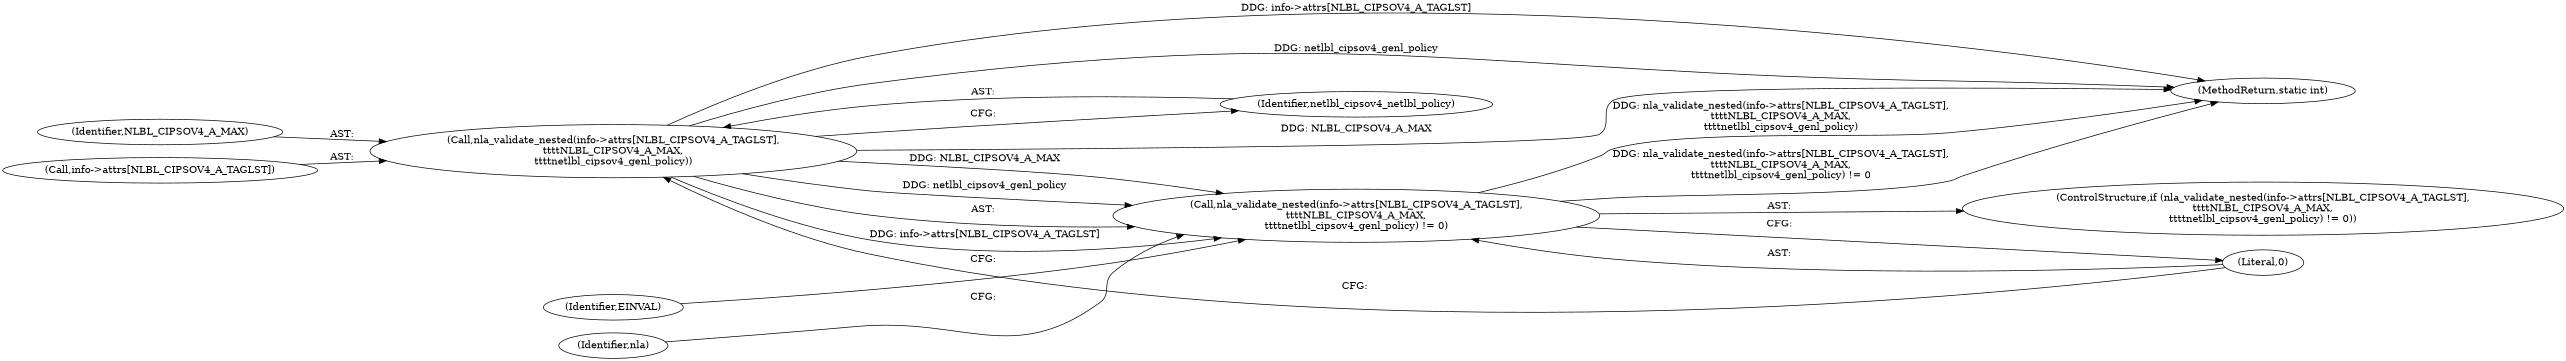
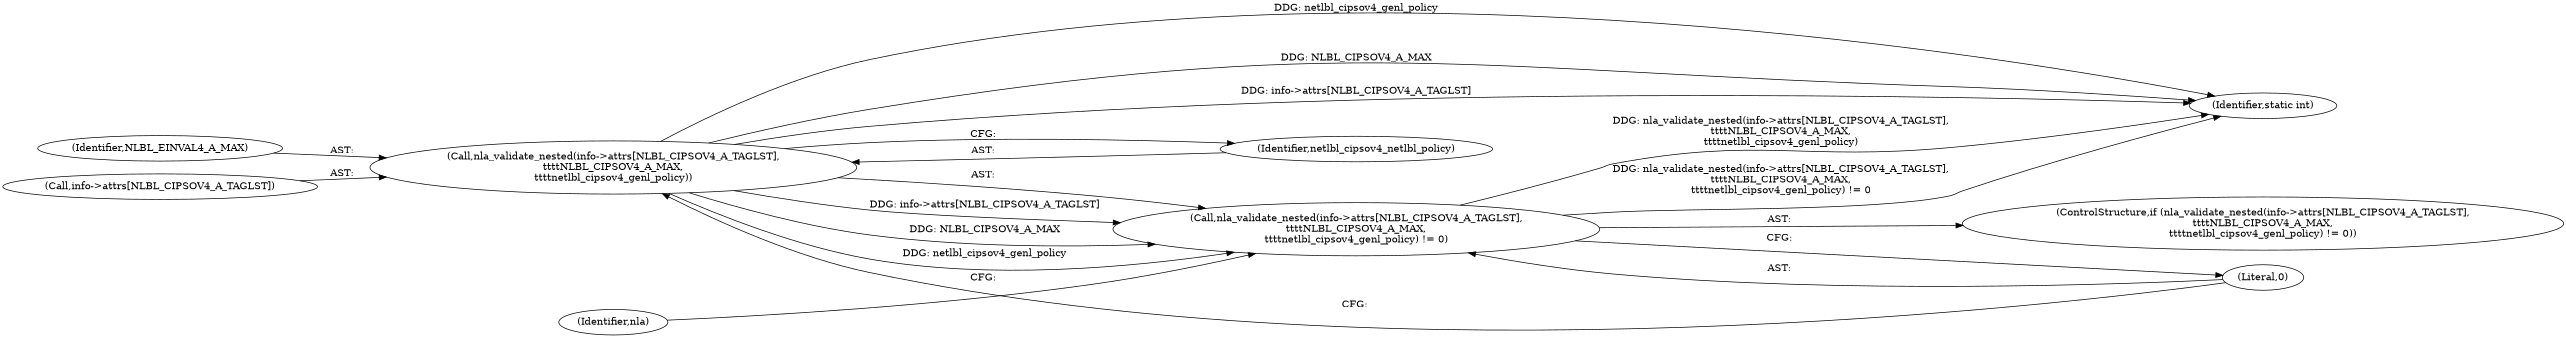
  digraph {
    rankdir=LR
    n1 [label="(Call,nla_validate_nested(info->attrs[NLBL_CIPSOV4_A_TAGLST],\n\t\t\t\tNLBL_CIPSOV4_A_MAX,\n\t\t\t\tnetlbl_cipsov4_genl_policy))"]
    n2 [label="(Call,nla_validate_nested(info->attrs[NLBL_CIPSOV4_A_TAGLST],\n\t\t\t\tNLBL_CIPSOV4_A_MAX,\n\t\t\t\tnetlbl_cipsov4_genl_policy) != 0)"]
-   n3 [label="(MethodReturn,static int)"]
+   n3 [label="(Identifier,static int)"]
    n4 [label="(Identifier,netlbl_cipsov4_netlbl_policy)"]
    n5 [label="(ControlStructure,if (nla_validate_nested(info->attrs[NLBL_CIPSOV4_A_TAGLST],\n\t\t\t\tNLBL_CIPSOV4_A_MAX,\n\t\t\t\tnetlbl_cipsov4_genl_policy) != 0))"]
    n6 [label="(Literal,0)"]
-   n7 [label="(Identifier,NLBL_CIPSOV4_A_MAX)"]
+   n7 [label="(Identifier,NLBL_EINVAL4_A_MAX)"]
    n8 [label="(Call,info->attrs[NLBL_CIPSOV4_A_TAGLST])"]
-   n9 [label="(Identifier,EINVAL)"]
    n10 [label="(Identifier,nla)"]
    n1 -> n2 [label="AST: "]
    n1 -> n2 [label="DDG: info->attrs[NLBL_CIPSOV4_A_TAGLST]"]
    n1 -> n2 [label="DDG: NLBL_CIPSOV4_A_MAX"]
    n1 -> n2 [label="DDG: netlbl_cipsov4_genl_policy"]
    n1 -> n3 [label="DDG: info->attrs[NLBL_CIPSOV4_A_TAGLST]"]
    n1 -> n3 [label="DDG: netlbl_cipsov4_genl_policy"]
    n1 -> n3 [label="DDG: NLBL_CIPSOV4_A_MAX"]
    n1 -> n4 [label="CFG: "]
    n2 -> n3 [label="DDG: nla_validate_nested(info->attrs[NLBL_CIPSOV4_A_TAGLST],\n\t\t\t\tNLBL_CIPSOV4_A_MAX,\n\t\t\t\tnetlbl_cipsov4_genl_policy) != 0"]
    n2 -> n3 [label="DDG: nla_validate_nested(info->attrs[NLBL_CIPSOV4_A_TAGLST],\n\t\t\t\tNLBL_CIPSOV4_A_MAX,\n\t\t\t\tnetlbl_cipsov4_genl_policy)"]
    n2 -> n5 [label="AST: "]
    n2 -> n6 [label="CFG: "]
    n4 -> n1 [label="AST: "]
    n6 -> n1 [label="CFG: "]
    n6 -> n2 [label="AST: "]
    n7 -> n1 [label="AST: "]
    n8 -> n1 [label="AST: "]
-   n9 -> n2 [label="CFG: "]
    n10 -> n2 [label="CFG: "]
  }
